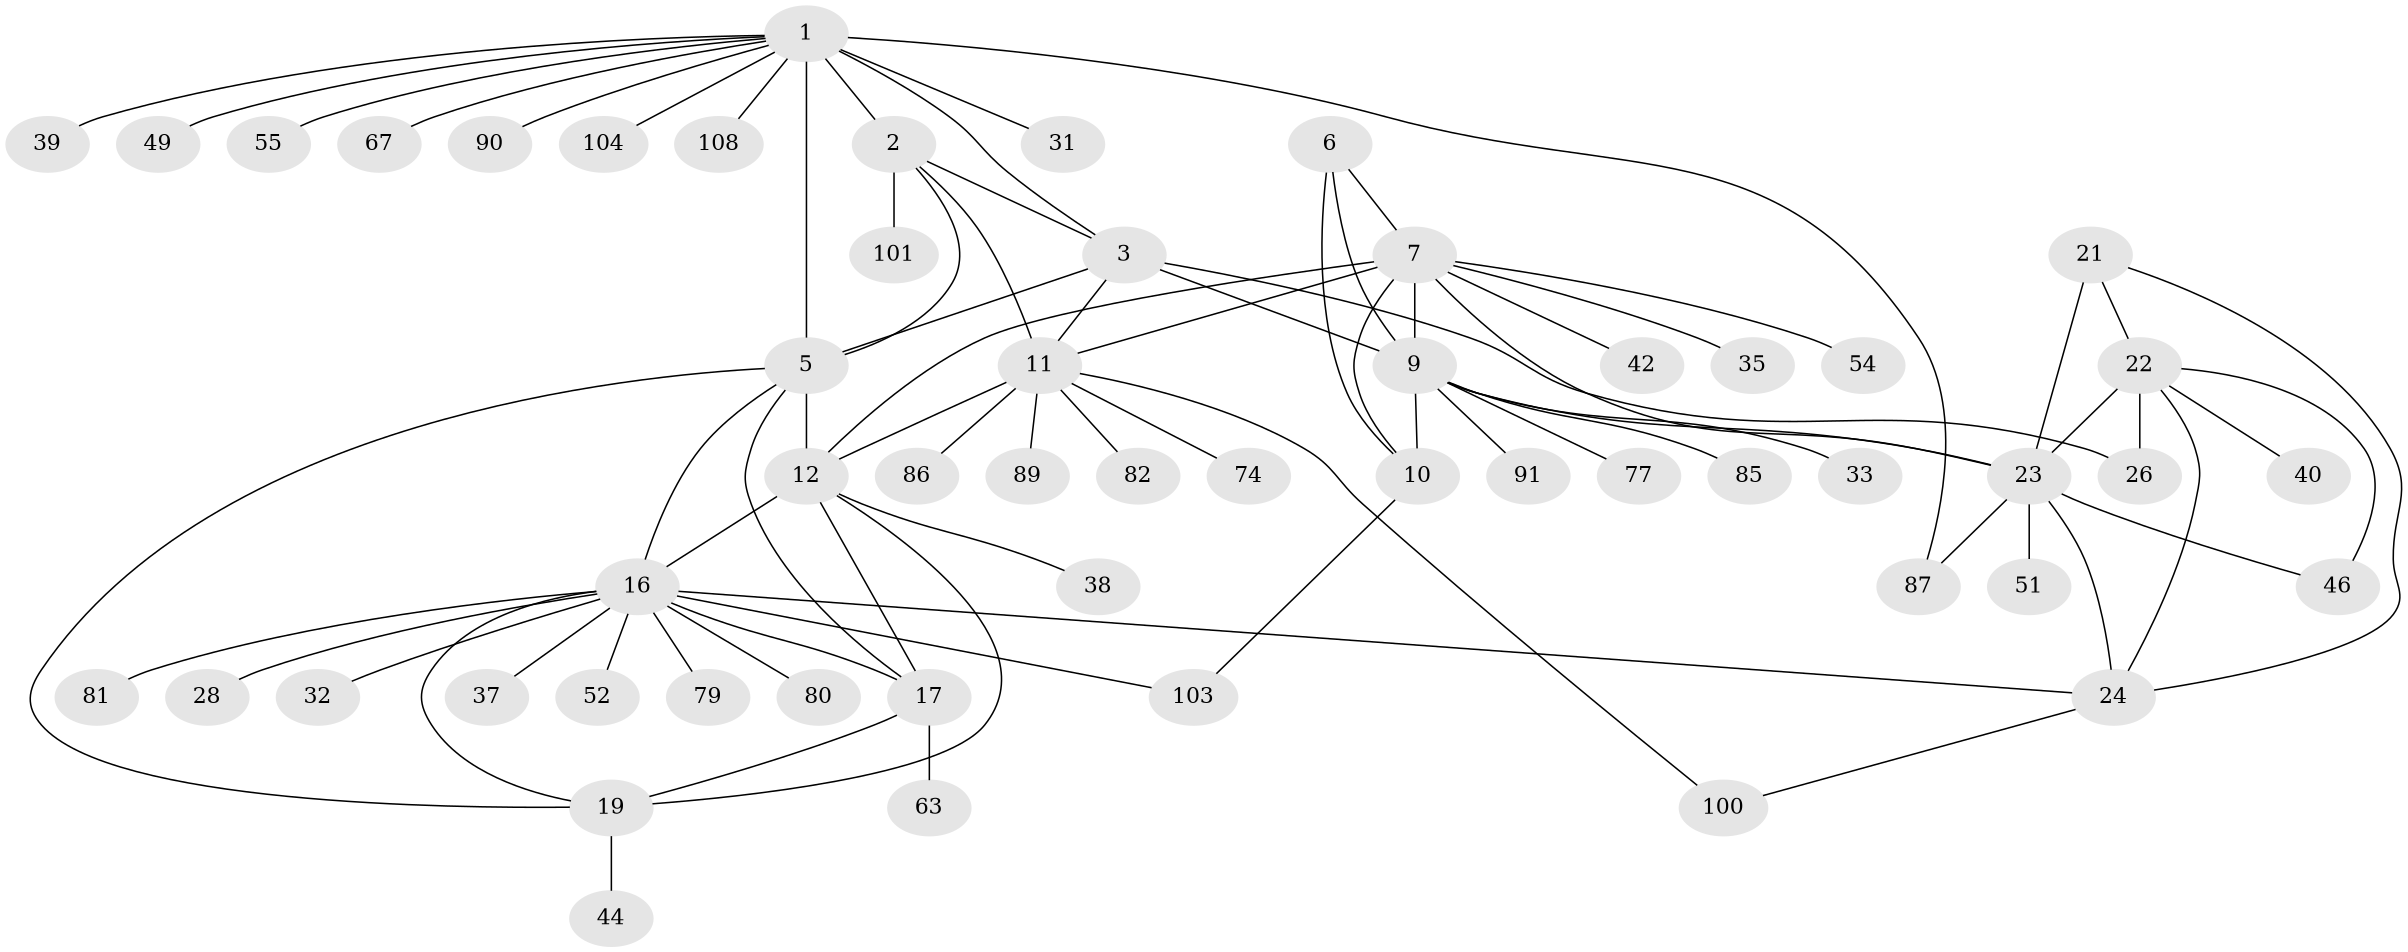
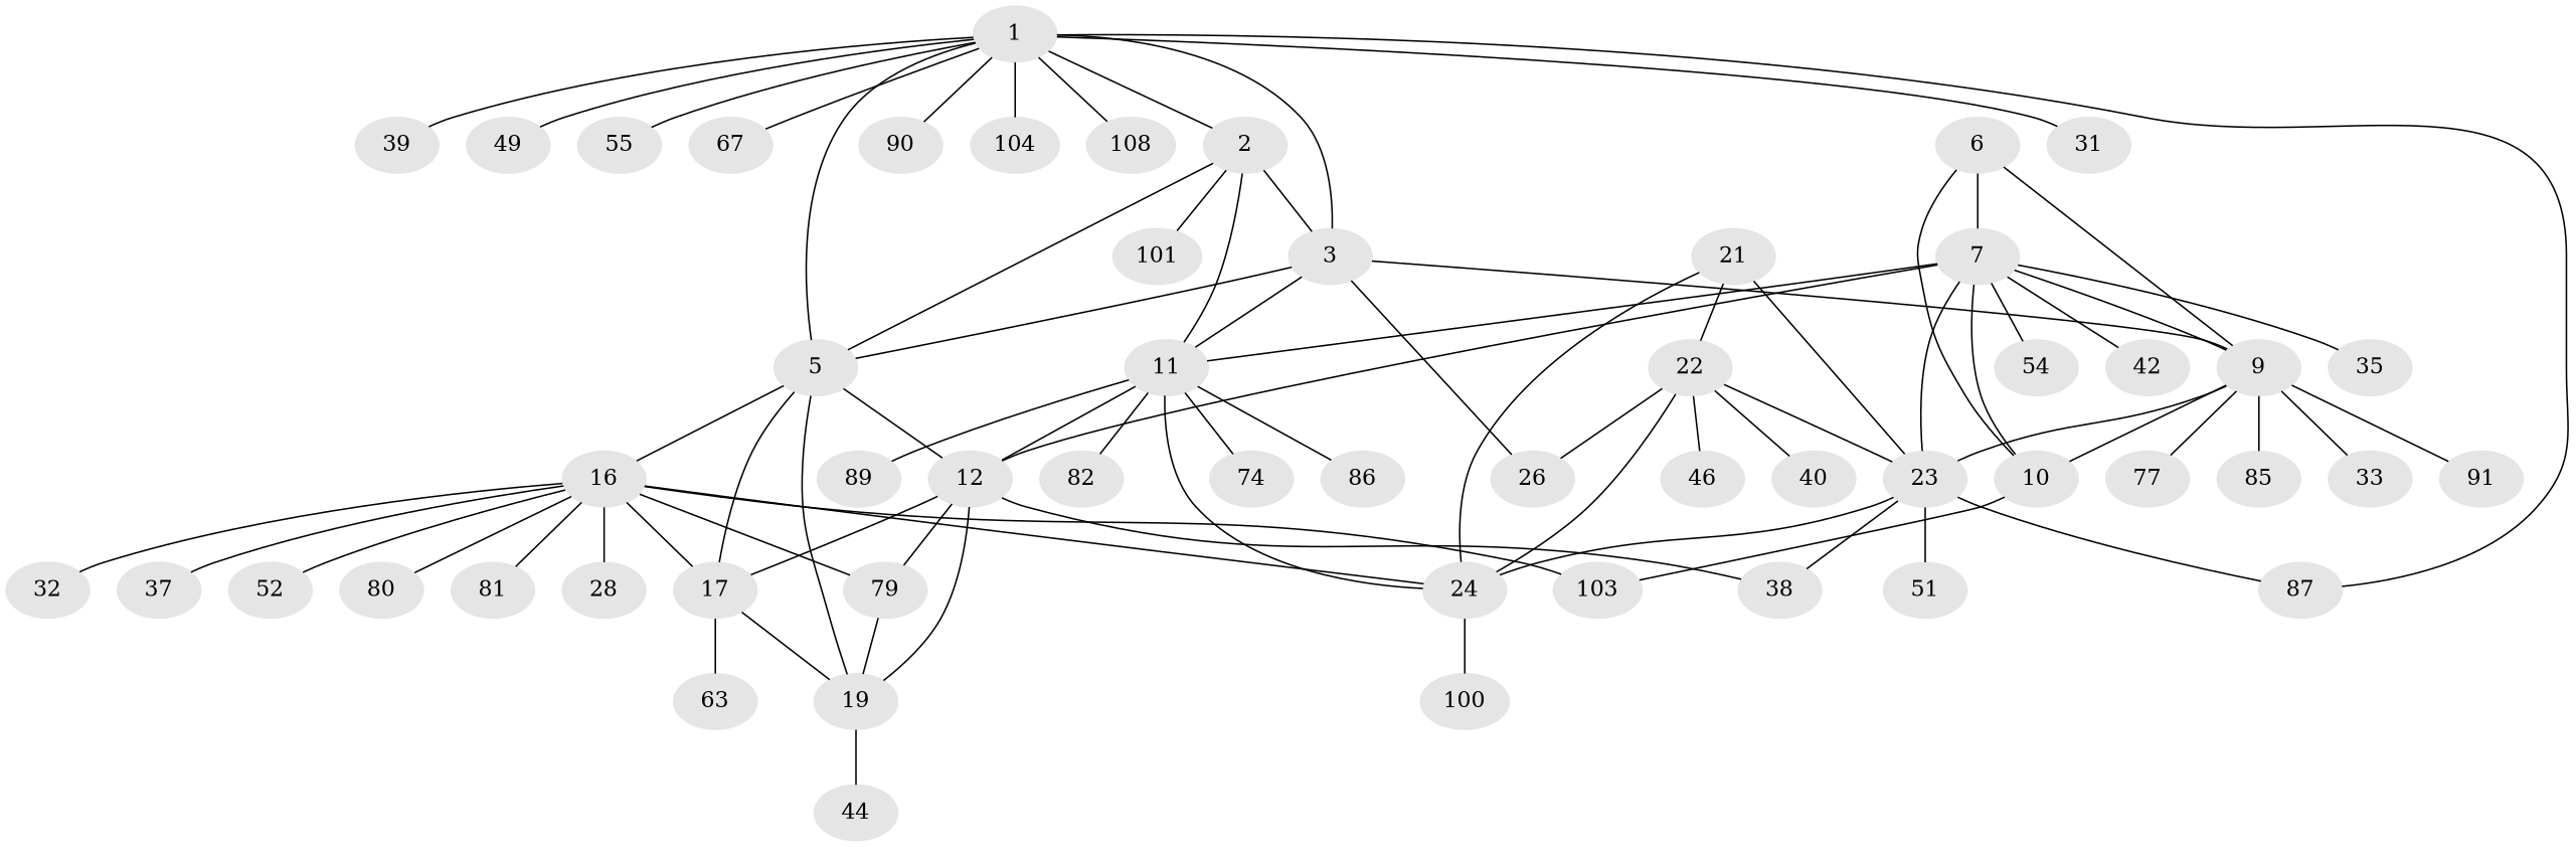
  graph {
    node [color=gray90 style=filled]
    1 [super="+4"]
    2
    3 [super="+69+93"]
    5 [super="+18+41+48+66+107"]
    31
    39
    49
    55
    67
    87
    90
    104
    108
    11 [super="+14"]
    101
    9
    26
    12 [super="+29+13+73+76+99+65+78"]
    16
    17 [super="+36"]
    19
    24 [super="+47+70+84"]
    n23 [label=82]
    74
    86
    89
    23 [super="+25+81"]
    10
    33
    n30 [label=91 super="+102"]
    77
    85
    38
    103
    28
    32
    37 [super="+72+105+57"]
    52
    79
    80
    n41 [label=81]
    63
    44
    51
    6 [super="+60+50+8"]
    7 [super="+15"]
    54
    42 [super="+83"]
    n49 [label=35]
    100
    22 [super="+27"]
    40
    46
    21
    1 -- 2 [weight=2]
    1 -- 3 [weight=2]
    1 -- 5 [weight=2]
    1 -- 31
    1 -- 39
    1 -- 49
    1 -- 55
    1 -- 67
    1 -- 87
    1 -- 90
    1 -- 104
    1 -- 108
    2 -- 3
    2 -- 5
    2 -- 11
    2 -- 101
    3 -- 5
    3 -- 11
    3 -- 9
    3 -- 26
    5 -- 12 [weight=2]
    5 -- 16
    5 -- 17
    5 -- 19
    11 -- 12 [weight=4]
-   11 -- 100
+   11 -- 24
    11 -- n23
    11 -- 74
    11 -- 86
    11 -- 89
    9 -- 23
    9 -- 10
    9 -- 33
    9 -- n30
    9 -- 77
    9 -- 85
-   12 -- 16
+   12 -- 79
    12 -- 17
    12 -- 19
    12 -- 38
    16 -- 17
-   16 -- 19
+   79 -- 19
    16 -- 24
    16 -- 103
    16 -- 28
    16 -- 32
    16 -- 37
    16 -- 52
    16 -- 79
    16 -- 80
    16 -- n41
    17 -- 19
    17 -- 63
    19 -- 44
    24 -- 100
    23 -- 87
    23 -- 24 [weight=2]
-   23 -- 46
+   23 -- 38
    23 -- 51
    10 -- 103
    6 -- 9 [weight=2]
    6 -- 10 [weight=2]
    6 -- 7 [weight=2]
    7 -- 11 [weight=2]
    7 -- 9
    7 -- 12 [weight=2]
    7 -- 23
    7 -- 10
    7 -- 54
    7 -- 42
    7 -- n49
    22 -- 26
    22 -- 24
    22 -- 23 [weight=2]
    22 -- 40
    22 -- 46
    21 -- 24
    21 -- 23 [weight=2]
    21 -- 22
  }
